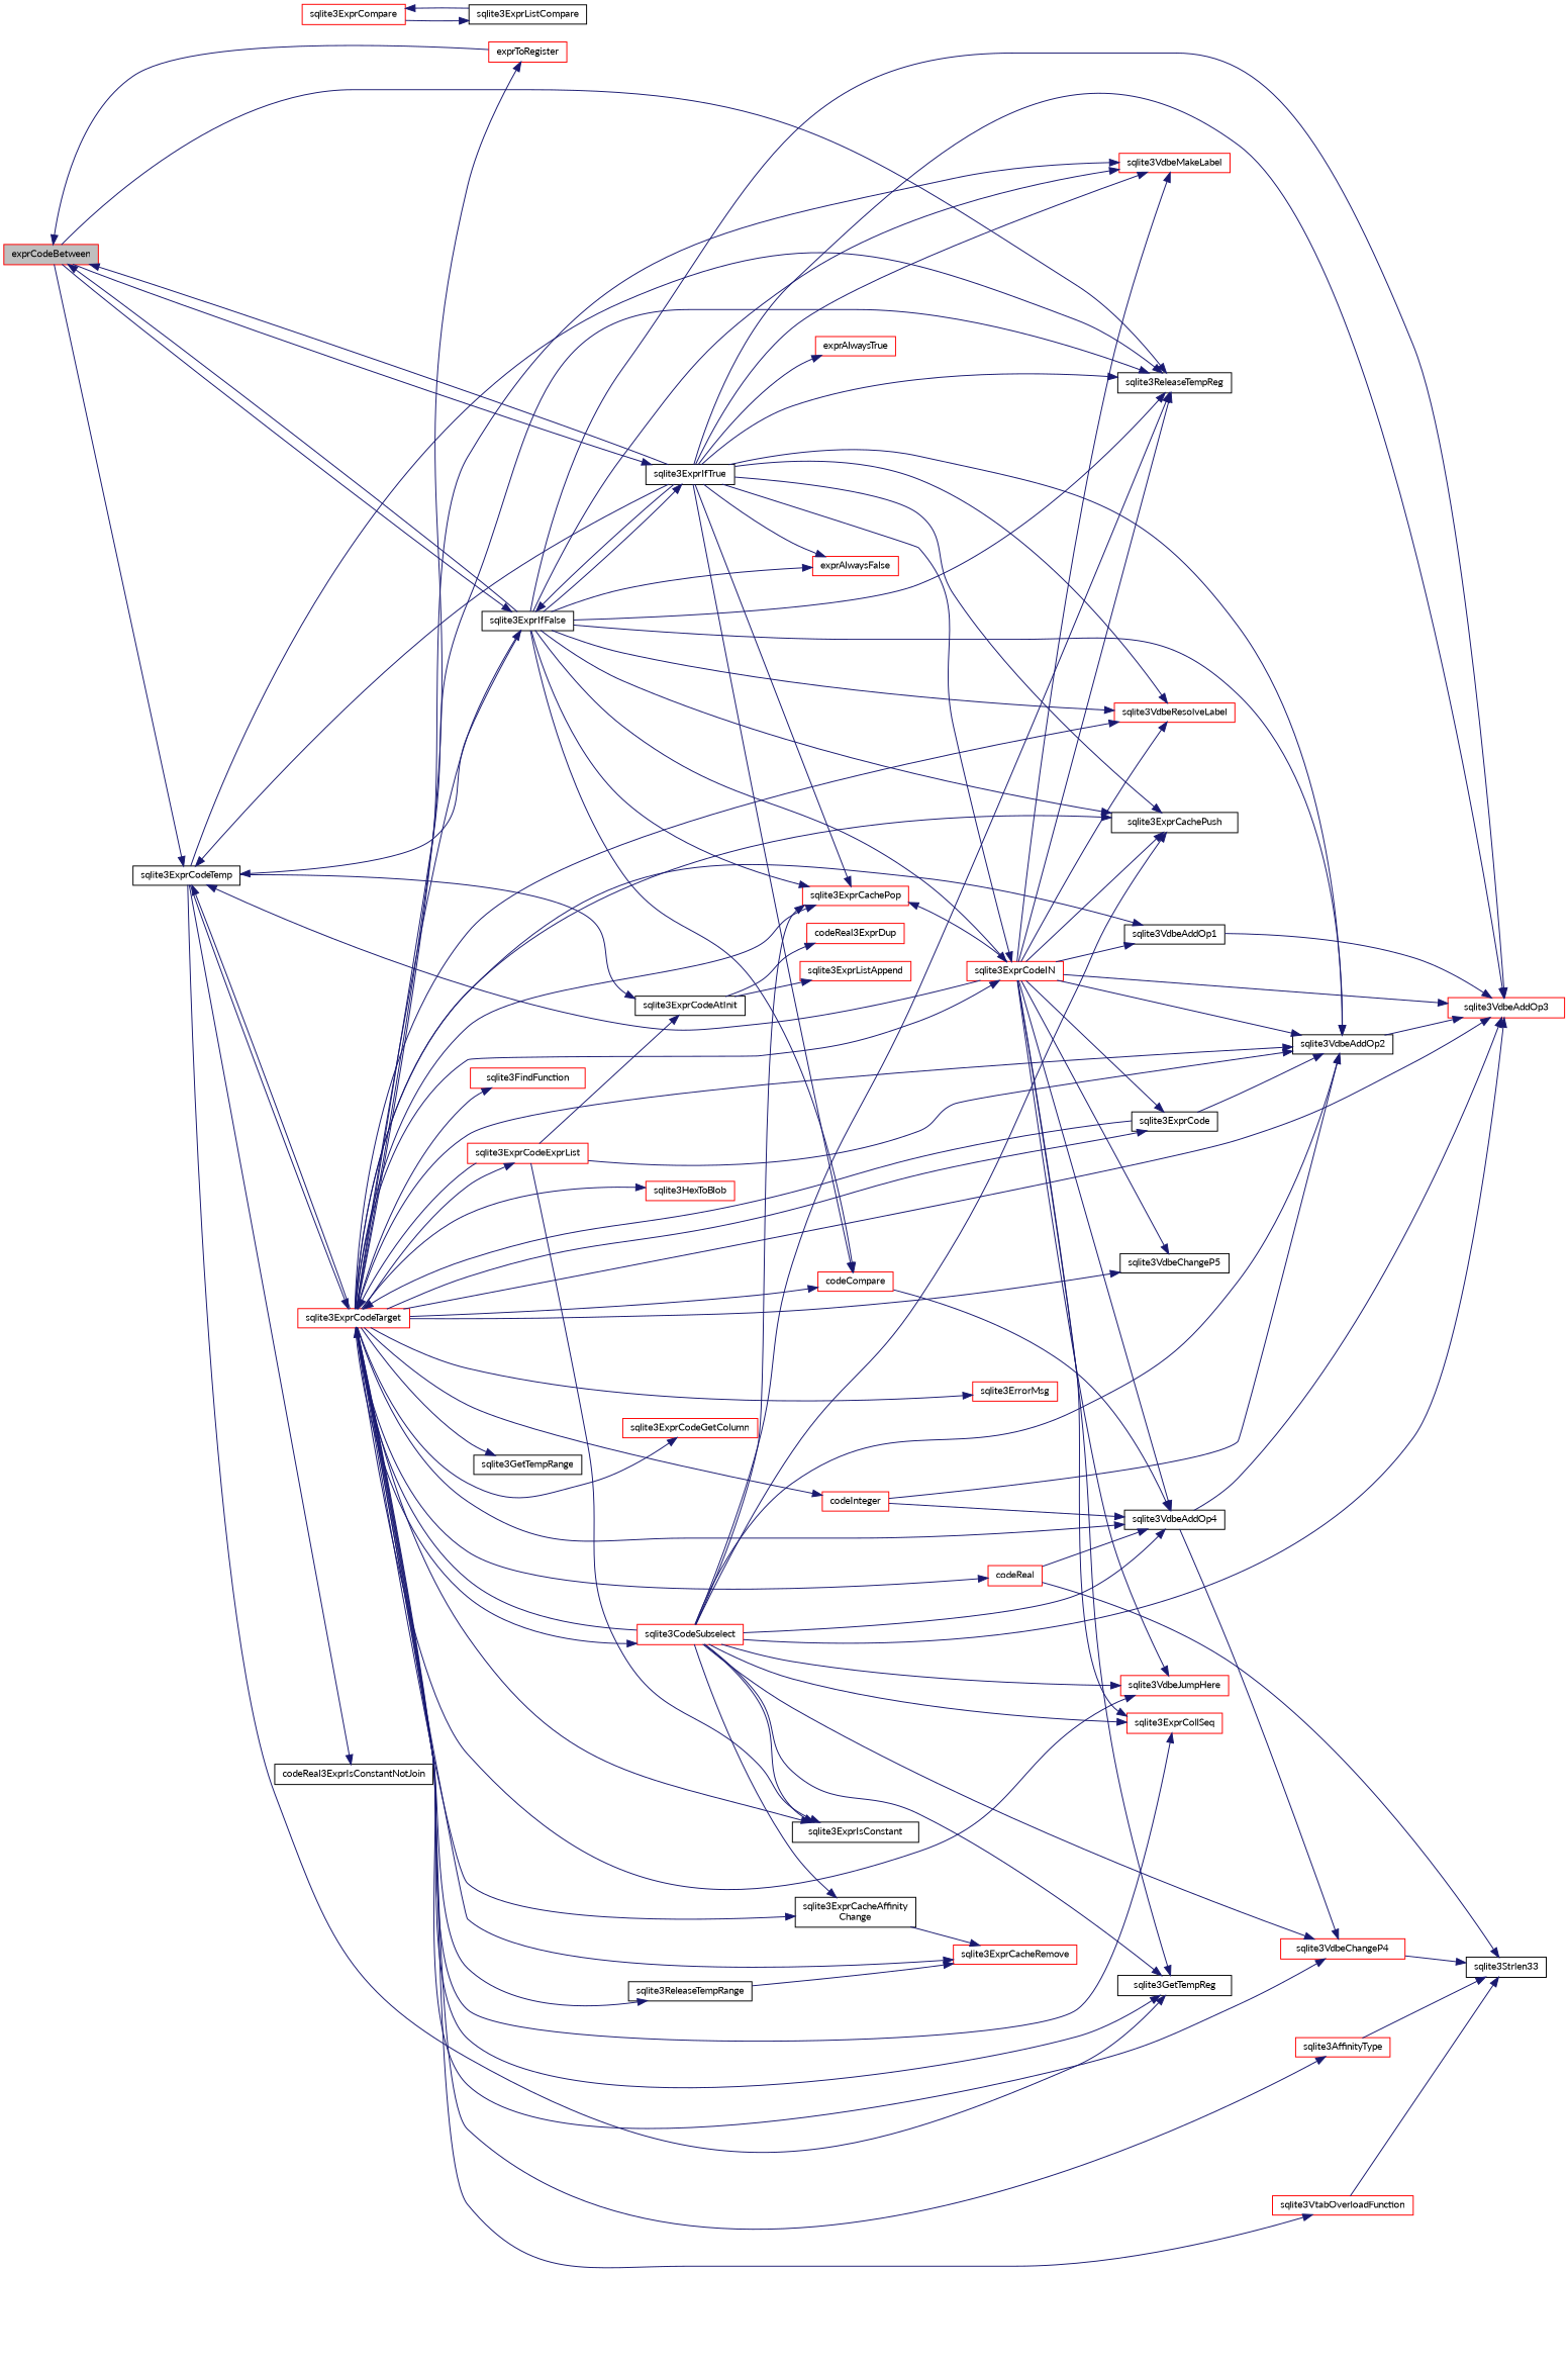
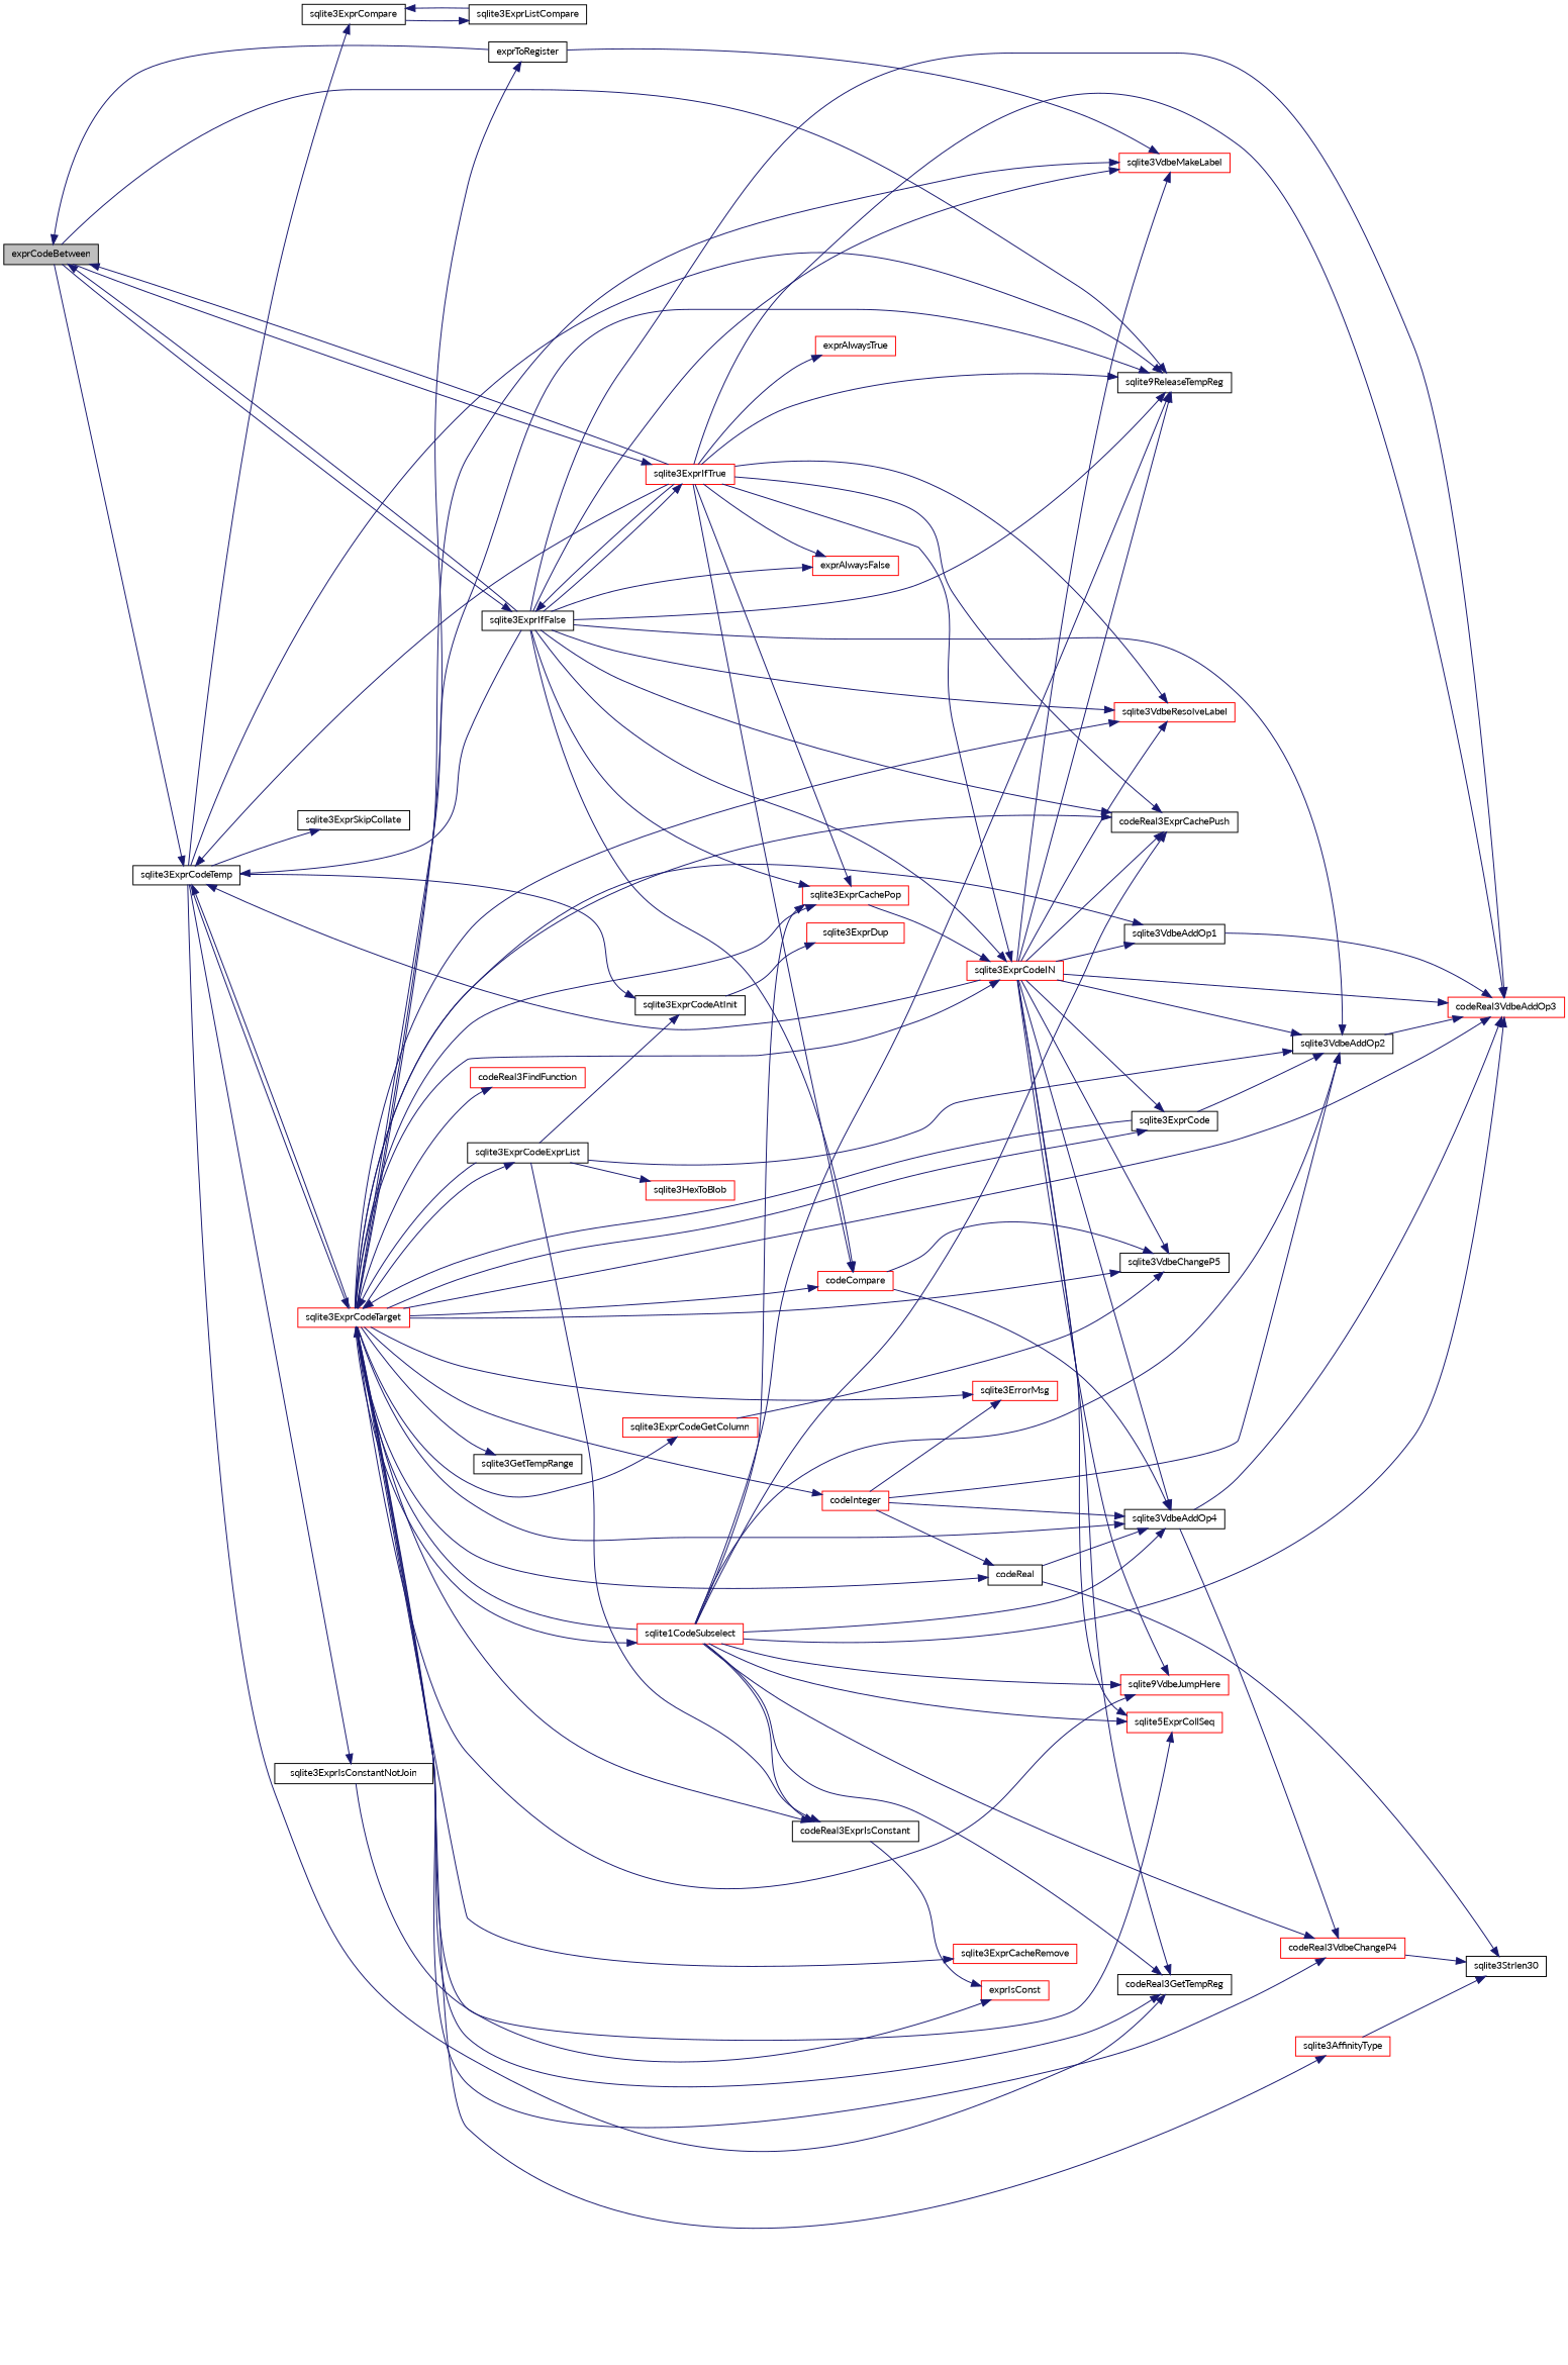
  digraph {
    fontname=Lato
    rankdir=LR
    node [color=red fillcolor=white fontname=Lato fontsize=10 shape=record style=filled]
    edge [color=midnightblue fontname=Lato fontsize=10 labelfontname=FreeSans labelfontsize=10 style=solid]
-   n1 [fillcolor=grey75 fontcolor=black height=0.2 label=exprCodeBetween width=0.4]
+   n1 [color=black fillcolor=grey75 fontcolor=black height=0.2 label=exprCodeBetween width=0.4]
    n2 [color=black height=0.2 label=sqlite3ExprCodeTemp width=0.4]
-   n3 [color=black height=0.2 label=sqlite3ReleaseTempReg width=0.4]
+   n3 [color=black height=0.2 label=sqlite9ReleaseTempReg width=0.4]
    n4 [color=black height=0.2 label=sqlite3ExprIfFalse width=0.4]
-   n5 [color=black height=0.2 label=sqlite3ExprIfTrue width=0.4]
-   n6 [height=0.2 label=exprToRegister width=0.4]
-   n8 [color=black height=0.2 label=codeReal3ExprIsConstantNotJoin width=0.4]
-   n9 [height=0.2 label=sqlite3ExprCompare width=0.4]
+   n5 [height=0.2 label=sqlite3ExprIfTrue width=0.4]
+   n6 [color=black height=0.2 label=exprToRegister width=0.4]
+   n7 [color=black height=0.2 label=sqlite3ExprSkipCollate width=0.4]
+   n8 [color=black height=0.2 label=sqlite3ExprIsConstantNotJoin width=0.4]
+   n9 [color=black height=0.2 label=sqlite3ExprCompare width=0.4]
    n10 [color=black height=0.2 label=sqlite3ExprCodeAtInit width=0.4]
-   n11 [color=black height=0.2 label=sqlite3GetTempReg width=0.4]
+   n11 [color=black height=0.2 label=codeReal3GetTempReg width=0.4]
    n12 [height=0.2 label=sqlite3ExprCodeTarget width=0.4]
-   n13 [height=0.2 label=sqlite3VdbeAddOp3 width=0.4]
+   n13 [height=0.2 label=codeReal3VdbeAddOp3 width=0.4]
    n14 [color=black height=0.2 label=sqlite3VdbeAddOp2 width=0.4]
    n15 [height=0.2 label=codeCompare width=0.4]
    n16 [height=0.2 label=sqlite3VdbeMakeLabel width=0.4]
-   n17 [color=black height=0.2 label=sqlite3ExprCachePush width=0.4]
+   n17 [color=black height=0.2 label=codeReal3ExprCachePush width=0.4]
    n18 [height=0.2 label=sqlite3ExprCachePop width=0.4]
    n19 [height=0.2 label=sqlite3VdbeResolveLabel width=0.4]
    n20 [height=0.2 label=sqlite3ExprCodeIN width=0.4]
    n21 [height=0.2 label=exprAlwaysFalse width=0.4]
    n22 [height=0.2 label=exprAlwaysTrue width=0.4]
+   n23 [height=0.2 label=exprIsConst width=0.4]
    n24 [color=black height=0.2 label=sqlite3ExprListCompare width=0.4]
-   n25 [height=0.2 label=codeReal3ExprDup width=0.4]
-   n26 [height=0.2 label=sqlite3ExprListAppend width=0.4]
+   n25 [height=0.2 label=sqlite3ExprDup width=0.4]
    n27 [height=0.2 label=sqlite3ExprCodeGetColumn width=0.4]
    n28 [color=black height=0.2 label=sqlite3VdbeChangeP5 width=0.4]
    n29 [height=0.2 label=codeInteger width=0.4]
    n30 [color=black height=0.2 label=sqlite3VdbeAddOp4 width=0.4]
-   n31 [height=0.2 label=sqlite3VdbeChangeP4 width=0.4]
+   n31 [height=0.2 label=codeReal3VdbeChangeP4 width=0.4]
    n32 [height=0.2 label=sqlite3ErrorMsg width=0.4]
-   n33 [height=0.2 label=codeReal width=0.4]
+   n33 [color=black height=0.2 label=codeReal width=0.4]
    n34 [height=0.2 label=sqlite3HexToBlob width=0.4]
    n35 [height=0.2 label=sqlite3AffinityType width=0.4]
-   n36 [color=black height=0.2 label="sqlite3ExprCacheAffinity\lChange" width=0.4]
    n37 [height=0.2 label=sqlite3ExprCacheRemove width=0.4]
    n38 [color=black height=0.2 label=sqlite3VdbeAddOp1 width=0.4]
-   n39 [height=0.2 label=sqlite3VdbeJumpHere width=0.4]
-   n40 [height=0.2 label=sqlite3FindFunction width=0.4]
+   n39 [height=0.2 label=sqlite9VdbeJumpHere width=0.4]
+   n40 [height=0.2 label=codeReal3FindFunction width=0.4]
    n41 [color=black height=0.2 label=sqlite3ExprCode width=0.4]
-   n42 [color=black height=0.2 label=sqlite3ExprIsConstant width=0.4]
-   n43 [height=0.2 label=sqlite3ExprCollSeq width=0.4]
+   n42 [color=black height=0.2 label=codeReal3ExprIsConstant width=0.4]
+   n43 [height=0.2 label=sqlite5ExprCollSeq width=0.4]
    n44 [color=black height=0.2 label=sqlite3GetTempRange width=0.4]
-   n45 [height=0.2 label=sqlite3ExprCodeExprList width=0.4]
-   n46 [height=0.2 label=sqlite3VtabOverloadFunction width=0.4]
-   n47 [color=black height=0.2 label=sqlite3ReleaseTempRange width=0.4]
-   n48 [height=0.2 label=sqlite3CodeSubselect width=0.4]
-   n49 [color=black height=0.2 label=sqlite3Strlen33 width=0.4]
+   n45 [color=black height=0.2 label=sqlite3ExprCodeExprList width=0.4]
+   n48 [height=0.2 label=sqlite1CodeSubselect width=0.4]
+   n49 [color=black height=0.2 label=sqlite3Strlen30 width=0.4]
    n1 -> n2
    n1 -> n3
    n1 -> n4
    n1 -> n5
    n2 -> n3
+   n2 -> n7
    n2 -> n8
+   n2 -> n9
    n2 -> n10
    n2 -> n11
    n2 -> n12
    n4 -> n1
    n4 -> n2
    n4 -> n3
    n4 -> n5
    n4 -> n13
    n4 -> n14
    n4 -> n15
    n4 -> n16
    n4 -> n17
    n4 -> n18
    n4 -> n19
    n4 -> n20
    n4 -> n21
    n5 -> n1
    n5 -> n2
    n5 -> n3
    n5 -> n4
    n5 -> n13
-   n5 -> n14
    n5 -> n15
-   n5 -> n16
+   n6 -> n16
    n5 -> n17
    n5 -> n18
    n5 -> n19
    n5 -> n20
    n5 -> n21
    n5 -> n22
    n6 -> n1
+   n8 -> n23
    n9 -> n24
    n10 -> n25
-   n10 -> n26
    n12 -> n2
    n12 -> n3
-   n12 -> n4
    n12 -> n6
    n12 -> n11
    n12 -> n13
-   n12 -> n14
    n12 -> n15
    n12 -> n16
    n12 -> n17
    n12 -> n18
    n12 -> n19
    n12 -> n20
    n12 -> n27
    n12 -> n28
    n12 -> n29
    n12 -> n30
    n12 -> n31
    n12 -> n32
    n12 -> n33
-   n12 -> n34
+   n45 -> n34
    n12 -> n35
-   n12 -> n36
    n12 -> n37
    n12 -> n38
    n12 -> n39
    n12 -> n40
    n12 -> n41
    n12 -> n42
    n12 -> n43
    n12 -> n44
    n12 -> n45
-   n12 -> n46
-   n12 -> n47
    n12 -> n48
    n14 -> n13
+   n15 -> n28
    n15 -> n30
    n20 -> n2
    n20 -> n3
    n20 -> n11
    n20 -> n13
    n20 -> n14
    n20 -> n16
    n20 -> n17
-   n20 -> n18
+   n18 -> n20
    n20 -> n19
    n20 -> n28
    n20 -> n30
    n20 -> n38
    n20 -> n39
    n20 -> n41
    n20 -> n43
    n24 -> n9
+   n27 -> n28
    n29 -> n14
    n29 -> n30
+   n29 -> n32
+   n29 -> n33
    n30 -> n13
    n30 -> n31
    n31 -> n49
    n33 -> n30
    n33 -> n49
    n35 -> n49
-   n36 -> n37
    n38 -> n13
    n41 -> n12
    n41 -> n14
+   n42 -> n23
    n45 -> n10
    n45 -> n12
    n45 -> n14
    n45 -> n42
-   n46 -> n49
-   n47 -> n37
    n48 -> n3
    n48 -> n11
    n48 -> n12
    n48 -> n13
    n48 -> n14
    n48 -> n17
    n48 -> n18
    n48 -> n30
    n48 -> n31
-   n48 -> n36
    n48 -> n39
    n48 -> n42
    n48 -> n43
  }
